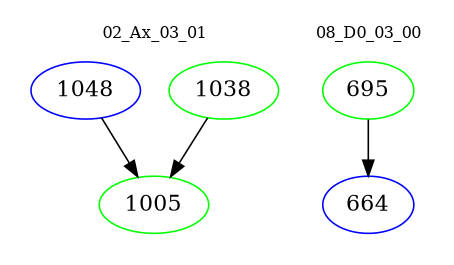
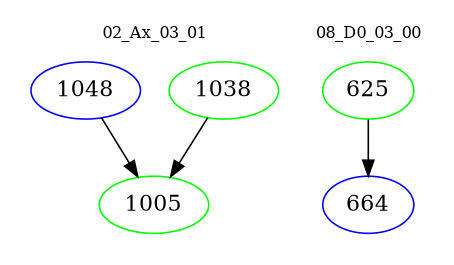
  digraph {
    node [color=green]
    edge [color=black]
    n1 [label=1038]
    n2 [label=1005]
    n3 [color=blue label=1048]
-   n4 [label=695]
+   n4 [label=625]
    n5 [color=blue label=664]
    subgraph cluster_1 {
      color=white
      fontsize=10
      label="02_Ax_03_01"
      n1
      n2
      n3
    }
    subgraph cluster_2 {
      color=white
      fontsize=10
      label="08_D0_03_00"
      n4
      n5
    }
    n1 -> n2
    n3 -> n2
    n4 -> n5
  }
